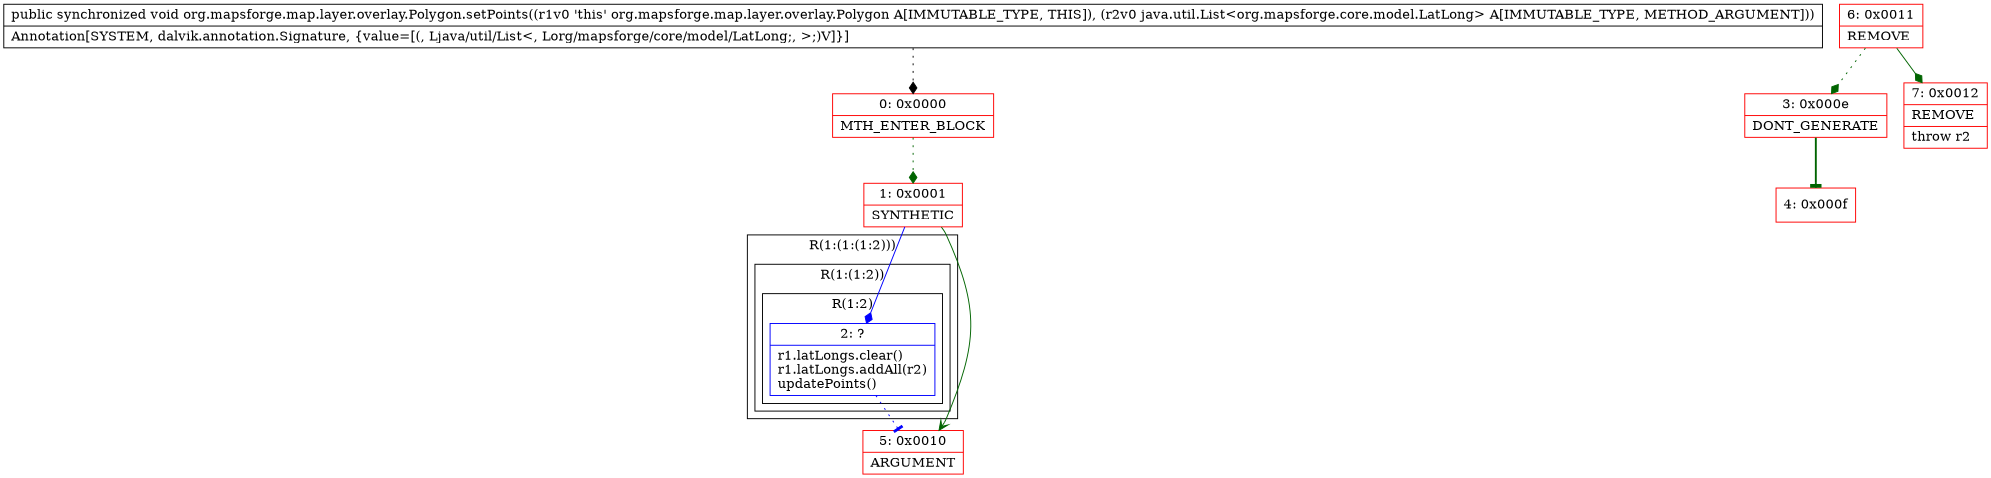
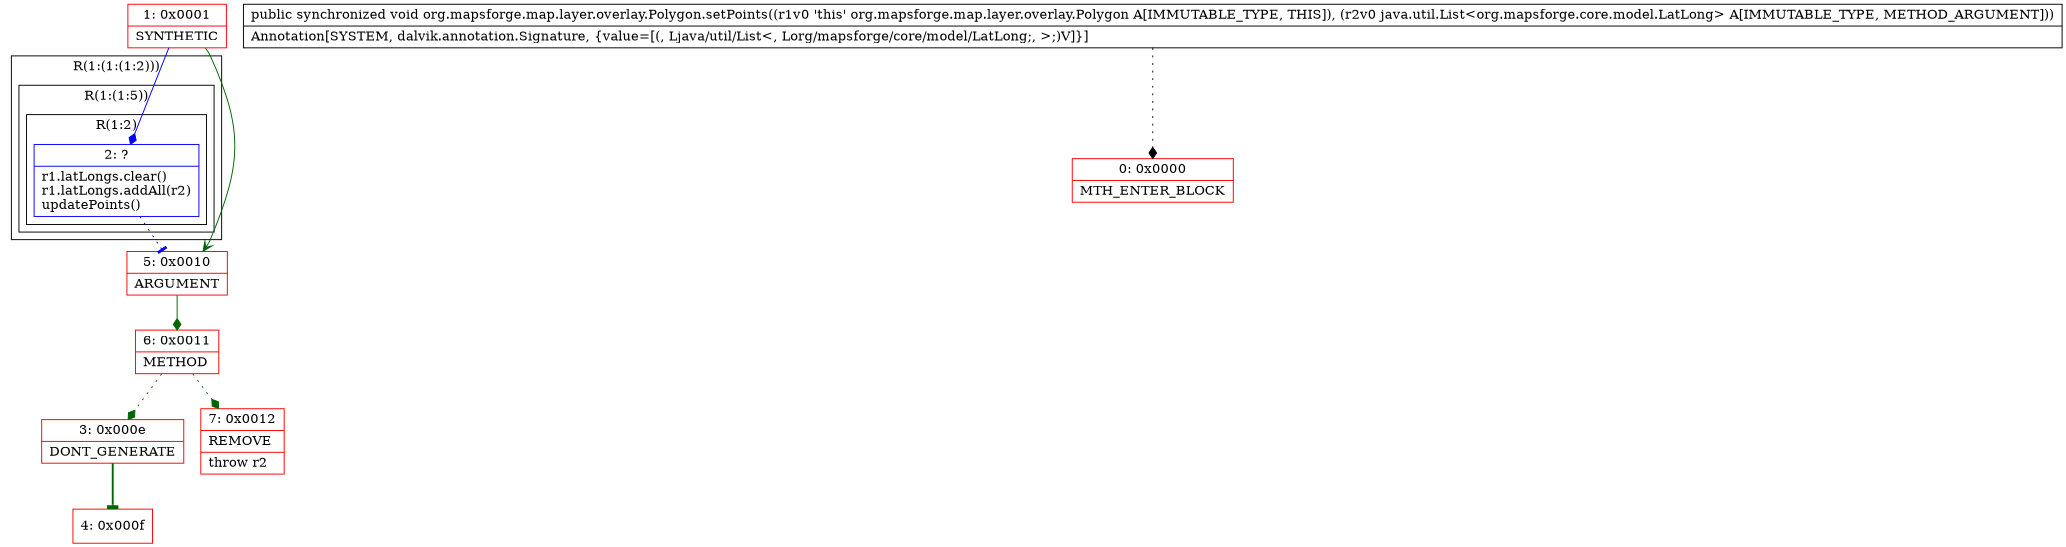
  digraph {
    node [color=red shape=record]
    edge [arrowhead=diamond color=darkgreen style=dotted]
    n1 [color=blue label="{2\:\ ?|r1.latLongs.clear()\lr1.latLongs.addAll(r2)\lupdatePoints()\l}"]
    n2 [label="{5\:\ 0x0010|ARGUMENT\l}"]
    n3 [label="{3\:\ 0x000e|DONT_GENERATE\l}"]
    n4 [label="{4\:\ 0x000f}"]
-   n5 [label="{6\:\ 0x0011|REMOVE\l}"]
+   n5 [label="{6\:\ 0x0011|METHOD\l}"]
    n6 [label="{0\:\ 0x0000|MTH_ENTER_BLOCK\l}"]
    n7 [label="{1\:\ 0x0001|SYNTHETIC\l}"]
    n8 [label="{7\:\ 0x0012|REMOVE\l|throw r2\l}"]
    n9 [label="{public synchronized void org.mapsforge.map.layer.overlay.Polygon.setPoints((r1v0 'this' org.mapsforge.map.layer.overlay.Polygon A[IMMUTABLE_TYPE, THIS]), (r2v0 java.util.List\<org.mapsforge.core.model.LatLong\> A[IMMUTABLE_TYPE, METHOD_ARGUMENT]))  | Annotation[SYSTEM, dalvik.annotation.Signature, \{value=[(, Ljava\/util\/List\<, Lorg\/mapsforge\/core\/model\/LatLong;, \>;)V]\}]\l}" color=""]
    subgraph cluster_1 {
      label="R(1:(1:(1:2)))"
      subgraph cluster_2 {
-       label="R(1:(1:2))"
+       label="R(1:(1:5))"
        subgraph cluster_3 {
          label="R(1:2)"
          n1
        }
      }
    }
    n1 -> n2 [arrowhead=tee color=blue]
+   n2 -> n5 [style=solid]
    n3 -> n4 [arrowhead=tee style=bold]
    n5 -> n3
-   n5 -> n8 [style=solid]
-   n6 -> n7
+   n5 -> n8
    n7 -> n1 [color=blue style=solid]
    n7 -> n2 [arrowhead=vee style=solid]
    n9 -> n6 [color=black]
  }
